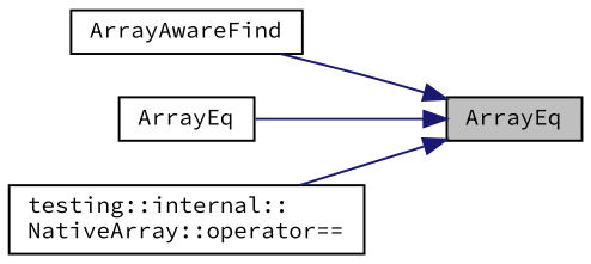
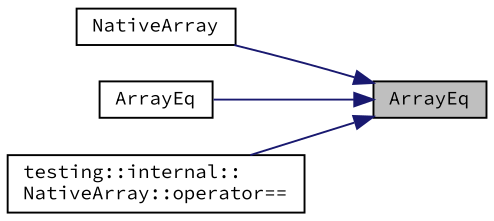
  digraph {
    rankdir=RL
    fontname="Source Code Pro"
    node [color=black fontname="Source Code Pro" fontsize=10 shape=record]
    edge [color=midnightblue dir=back fontname="Source Code Pro" fontsize=10 labelfontname=Helvetica labelfontsize=10 style=solid]
    n1 [fillcolor=grey75 fontcolor=black height=0.2 label=ArrayEq style=filled width=0.4]
-   n2 [height=0.2 label=ArrayAwareFind width=0.4]
+   n2 [height=0.2 label=NativeArray width=0.4]
    n3 [height=0.2 label=ArrayEq width=0.4]
    n4 [height=0.2 label="testing::internal::\lNativeArray::operator==" width=0.4]
    n1 -> n2
    n1 -> n3
    n1 -> n4
  }
